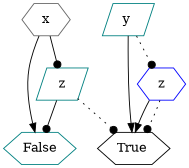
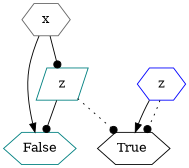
  digraph {
    node [color=teal shape=hexagon]
    edge [arrowhead=dot style=solid]
    n1 [color=gray40 label=x]
    n2 [label=z shape=parallelogram]
    n3 [label=False]
    n4 [color=black label="True "]
-   n5 [label="y " shape=parallelogram]
    n6 [color=blue label=z]
    n1 -> n2
    n1 -> n3 [arrowhead=normal]
    n2 -> n3
    n2 -> n4 [style=dotted]
-   n5 -> n4 [arrowhead=normal]
-   n5 -> n6 [style=dotted]
    n6 -> n4 [arrowhead=normal]
    n6 -> n4 [style=dotted]
  }
